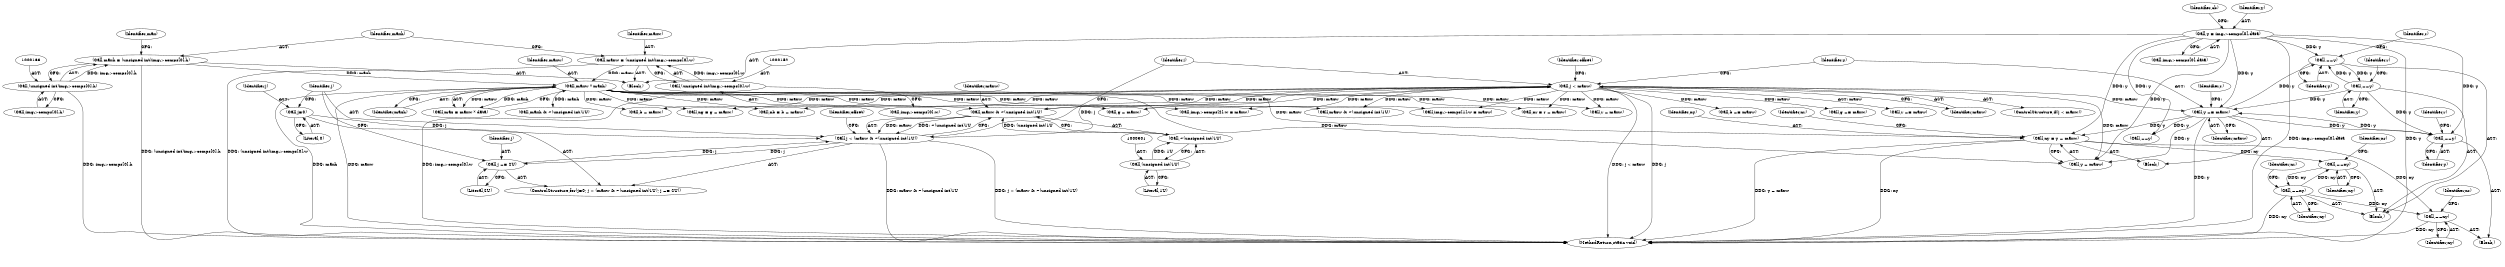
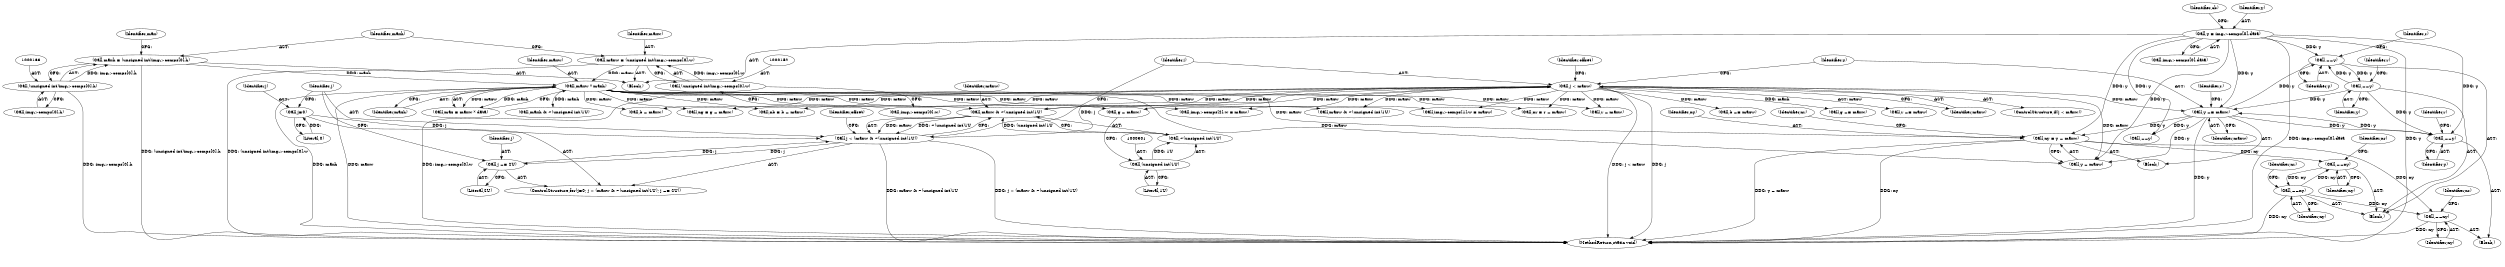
  digraph {
    n1 [label="(Call,++ny)"]
    n2 [label="(Call,++ny)"]
    n3 [label="(Identifier,ny)"]
    n4 [label="(Block,)"]
    n5 [label="(Call,++ny)"]
    n6 [label="(MethodReturn,static void)"]
    n7 [label="(Identifier,ny)"]
    n8 [label="(Block,)"]
    n9 [label="(Identifier,ny)"]
    n10 [label="(Call,ny = y + maxw)"]
    n11 [label="(Block,)"]
    n12 [label="(Call,y + maxw)"]
    n13 [label="(Call,y = img->comps[0].data)"]
    n14 [label="(Call,y += maxw)"]
    n15 [label="(Call,++y)"]
    n16 [label="(Call,++y)"]
    n17 [label="(Call,++y)"]
    n18 [label="(Block,)"]
    n19 [label="(Call,img->comps[0].data)"]
    n20 [label="(Identifier,maxw)"]
    n21 [label="(Identifier,y)"]
    n22 [label="(Call,++y)"]
    n23 [label="(Identifier,y)"]
    n24 [label="(Call,j < maxw)"]
    n25 [label="(Call,maxw & ~(unsigned int)1U)"]
    n26 [label="(ControlStructure,if(j < maxw))"]
    n27 [label="(Call,b + maxw)"]
    n28 [label="(Call,nb = b + maxw)"]
    n29 [label="(Call,b += maxw)"]
    n30 [label="(Call,img->comps[2].w = maxw)"]
    n31 [label="(Call,g += maxw)"]
    n32 [label="(Call,maxw & ~(unsigned int)1U)"]
    n33 [label="(Call,r += maxw)"]
    n34 [label="(Call,img->comps[1].w = maxw)"]
    n35 [label="(Call,nr = r + maxw)"]
    n36 [label="(Call,g + maxw)"]
    n37 [label="(Identifier,maxw)"]
    n38 [label="(Call,r + maxw)"]
    n39 [label="(Call,ng = g + maxw)"]
    n40 [label="(Call,j < (maxw & ~(unsigned int)1U))"]
    n41 [label="(Call,~(unsigned int)1U)"]
    n42 [label="(Call,j += 2U)"]
    n43 [label="(ControlStructure,for(j=0; j < (maxw & ~(unsigned int)1U); j += 2U))"]
    n44 [label="(Literal,2U)"]
    n45 [label="(Call,j=0)"]
    n46 [label="(Literal,0)"]
    n47 [label="(Call,(unsigned int)1U)"]
    n48 [label="(Call,maxw * maxh)"]
    n49 [label="(Identifier,maxh)"]
    n50 [label="(Call,max = maxw * data)"]
    n51 [label="(Call,maxh & ~(unsigned int)1U)"]
    n52 [label="(Call,maxw = (unsigned int)img->comps[0].w)"]
    n53 [label="(Call,(unsigned int)img->comps[0].w)"]
    n54 [label="(Call,img->comps[0].w)"]
    n55 [label="(Call,maxh = (unsigned int)img->comps[0].h)"]
    n56 [label="(Call,(unsigned int)img->comps[0].h)"]
    n57 [label="(Call,img->comps[0].h)"]
    n58 [label="(Literal,1U)"]
    n59 [label="(Identifier,y)"]
    n60 [label="(Identifier,nr)"]
    n61 [label="(Identifier,offset)"]
    n62 [label="(Identifier,maxw)"]
    n63 [label="(Identifier,j)"]
    n64 [label="(Identifier,nr)"]
    n65 [label="(Identifier,j)"]
    n66 [label="(Identifier,maxh)"]
    n67 [label="(Identifier,r)"]
    n68 [label="(Identifier,nr)"]
    n69 [label="(Identifier,maxw)"]
    n70 [label="(Identifier,r)"]
    n71 [label="(Identifier,maxw)"]
    n72 [label="(Identifier,max)"]
    n73 [label="(Identifier,j)"]
    n74 [label="(Identifier,nr)"]
    n75 [label="(Identifier,r)"]
    n76 [label="(Identifier,cb)"]
    n77 [label="(Identifier,r)"]
    n78 [label="(Identifier,ny)"]
    n79 [label="(Identifier,y)"]
    n80 [label="(Identifier,j)"]
    n81 [label="(Identifier,offset)"]
    n82 [label="(Identifier,y)"]
    1000152
    1000163
    1000301
    n1 -> n2 [label="DDG: ny"]
    n1 -> n3 [label="CFG: "]
    n1 -> n4 [label="AST: "]
    n2 -> n1 [label="DDG: ny"]
    n2 -> n4 [label="AST: "]
    n2 -> n5 [label="DDG: ny"]
    n2 -> n6 [label="DDG: ny"]
    n2 -> n7 [label="CFG: "]
    n3 -> n1 [label="AST: "]
    n5 -> n6 [label="DDG: ny"]
    n5 -> n8 [label="AST: "]
    n5 -> n9 [label="CFG: "]
    n7 -> n2 [label="AST: "]
    n9 -> n5 [label="AST: "]
    n10 -> n1 [label="DDG: ny"]
    n10 -> n5 [label="DDG: ny"]
    n10 -> n6 [label="DDG: y + maxw"]
    n10 -> n6 [label="DDG: ny"]
    n10 -> n11 [label="AST: "]
    n10 -> n12 [label="CFG: "]
    n12 -> n10 [label="AST: "]
    n13 -> n6 [label="DDG: img->comps[0].data"]
    n13 -> n6 [label="DDG: y"]
    n13 -> n10 [label="DDG: y"]
    n13 -> n12 [label="DDG: y"]
    n13 -> n14 [label="DDG: y"]
    n13 -> n15 [label="DDG: y"]
    n13 -> n16 [label="DDG: y"]
    n13 -> n17 [label="DDG: y"]
    n13 -> n18 [label="AST: "]
    n13 -> n19 [label="CFG: "]
    n14 -> n6 [label="DDG: y"]
    n14 -> n10 [label="DDG: y"]
    n14 -> n11 [label="AST: "]
    n14 -> n12 [label="DDG: y"]
    n14 -> n15 [label="DDG: y"]
    n14 -> n16 [label="DDG: y"]
    n14 -> n17 [label="DDG: y"]
    n14 -> n20 [label="CFG: "]
    n15 -> n8 [label="AST: "]
    n15 -> n14 [label="DDG: y"]
    n15 -> n21 [label="CFG: "]
    n16 -> n4 [label="AST: "]
    n16 -> n22 [label="DDG: y"]
    n16 -> n23 [label="CFG: "]
    n19 -> n13 [label="AST: "]
    n20 -> n14 [label="AST: "]
    n21 -> n15 [label="AST: "]
    n22 -> n4 [label="AST: "]
    n22 -> n14 [label="DDG: y"]
    n22 -> n15 [label="DDG: y"]
    n22 -> n16 [label="DDG: y"]
    n22 -> n59 [label="CFG: "]
    n23 -> n16 [label="AST: "]
    n24 -> n6 [label="DDG: j < maxw"]
    n24 -> n6 [label="DDG: j"]
    n24 -> n12 [label="DDG: maxw"]
    n24 -> n14 [label="DDG: maxw"]
    n24 -> n25 [label="DDG: maxw"]
    n24 -> n26 [label="AST: "]
    n24 -> n27 [label="DDG: maxw"]
    n24 -> n28 [label="DDG: maxw"]
    n24 -> n29 [label="DDG: maxw"]
    n24 -> n30 [label="DDG: maxw"]
-   n24 -> n31 [label="DDG: maxw"]
+   n24 -> n31 [label="DDG: maxh"]
    n24 -> n32 [label="DDG: maxw"]
    n24 -> n33 [label="AST: maxw"]
    n24 -> n34 [label="DDG: maxw"]
    n24 -> n35 [label="DDG: maxw"]
    n24 -> n36 [label="DDG: maxw"]
    n24 -> n37 [label="CFG: "]
    n24 -> n38 [label="DDG: maxw"]
    n24 -> n39 [label="DDG: maxw"]
    n25 -> n24 [label="DDG: maxw"]
    n25 -> n40 [label="AST: "]
    n25 -> n40 [label="DDG: maxw"]
    n25 -> n40 [label="DDG: ~(unsigned int)1U"]
    n25 -> n41 [label="CFG: "]
    n37 -> n24 [label="AST: "]
    n40 -> n6 [label="DDG: maxw & ~(unsigned int)1U"]
    n40 -> n6 [label="DDG: j < (maxw & ~(unsigned int)1U)"]
    n40 -> n24 [label="DDG: j"]
    n40 -> n25 [label="CFG: "]
    n40 -> n42 [label="DDG: j"]
    n40 -> n43 [label="AST: "]
    n41 -> n25 [label="AST: "]
    n41 -> n25 [label="DDG: (unsigned int)1U"]
-   n41 -> n47 [label="CFG: "]
+   n36 -> n47 [label="CFG: "]
    n42 -> n40 [label="DDG: j"]
    n42 -> n43 [label="AST: "]
    n42 -> n44 [label="CFG: "]
    n44 -> n42 [label="AST: "]
    n45 -> n40 [label="DDG: j"]
    n45 -> n43 [label="AST: "]
    n45 -> n46 [label="CFG: "]
-   n46 -> n45 [label="AST: "]
+   n46 -> n45 [label="DDG: "]
    n47 -> n41 [label="AST: "]
    n47 -> n41 [label="DDG: 1U"]
    n47 -> n58 [label="CFG: "]
    n48 -> n6 [label="DDG: maxw"]
    n48 -> n6 [label="DDG: maxh"]
    n48 -> n10 [label="DDG: maxw"]
    n48 -> n12 [label="DDG: maxw"]
    n48 -> n25 [label="DDG: maxw"]
    n48 -> n27 [label="DDG: maxw"]
    n48 -> n28 [label="DDG: maxw"]
    n48 -> n30 [label="DDG: maxw"]
    n48 -> n32 [label="DDG: maxw"]
    n48 -> n34 [label="DDG: maxw"]
    n48 -> n35 [label="DDG: maxw"]
    n48 -> n36 [label="DDG: maxw"]
    n48 -> n38 [label="DDG: maxw"]
    n48 -> n39 [label="DDG: maxw"]
    n48 -> n49 [label="CFG: "]
    n48 -> n50 [label="AST: "]
    n48 -> n50 [label="DDG: maxw"]
    n48 -> n50 [label="DDG: maxh"]
    n48 -> n51 [label="DDG: maxh"]
    n49 -> n48 [label="AST: "]
    n50 -> n48 [label="CFG: "]
    n52 -> n6 [label="DDG: (unsigned int)img->comps[0].w"]
    n52 -> n18 [label="AST: "]
    n52 -> n48 [label="DDG: maxw"]
    n52 -> n53 [label="CFG: "]
    n53 -> n6 [label="DDG: img->comps[0].w"]
    n53 -> n52 [label="AST: "]
    n53 -> n52 [label="DDG: img->comps[0].w"]
    n53 -> n54 [label="CFG: "]
-   n54 -> n53 [label="AST: "]
+   n54 -> n53 [label="CFG: "]
    n55 -> n6 [label="DDG: (unsigned int)img->comps[0].h"]
    n55 -> n18 [label="AST: "]
    n55 -> n48 [label="DDG: maxh"]
    n55 -> n56 [label="CFG: "]
    n56 -> n6 [label="DDG: img->comps[0].h"]
    n56 -> n55 [label="AST: "]
    n56 -> n55 [label="DDG: img->comps[0].h"]
    n56 -> n57 [label="CFG: "]
    n57 -> n56 [label="AST: "]
    n58 -> n47 [label="AST: "]
    n59 -> n22 [label="AST: "]
    n60 -> n2 [label="CFG: "]
    n61 -> n40 [label="CFG: "]
    n62 -> n25 [label="AST: "]
    n63 -> n45 [label="AST: "]
    n64 -> n1 [label="CFG: "]
    n65 -> n42 [label="AST: "]
    n66 -> n52 [label="CFG: "]
    n66 -> n55 [label="AST: "]
    n67 -> n14 [label="CFG: "]
    n68 -> n10 [label="CFG: "]
    n69 -> n48 [label="AST: "]
    n70 -> n16 [label="CFG: "]
    n71 -> n52 [label="AST: "]
    n72 -> n55 [label="CFG: "]
    n73 -> n24 [label="AST: "]
    n73 -> n40 [label="CFG: "]
    n74 -> n5 [label="CFG: "]
    n75 -> n15 [label="CFG: "]
    n76 -> n13 [label="CFG: "]
    n77 -> n22 [label="CFG: "]
    n78 -> n10 [label="AST: "]
    n79 -> n13 [label="AST: "]
    n80 -> n40 [label="AST: "]
    n80 -> n42 [label="CFG: "]
    n80 -> n45 [label="CFG: "]
    n81 -> n24 [label="CFG: "]
    n82 -> n14 [label="AST: "]
    n82 -> n24 [label="CFG: "]
    1000152 -> n53 [label="AST: "]
    1000163 -> n56 [label="AST: "]
    1000301 -> n47 [label="AST: "]
  }
